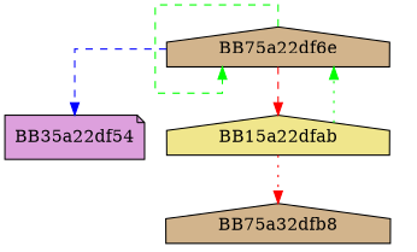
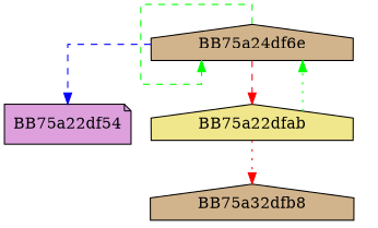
  digraph {
    fontname="DejaVu Serif"
    splines=ortho
    node [fillcolor=tan fontname="DejaVu Serif" shape=house style=filled]
    edge [color=green fontname="DejaVu Serif" style=dashed]
-   BB75a22df54 [fillcolor=plum shape=note label=BB35a22df54]
-   BB75a22df6e
-   BB75a22dfab [fillcolor=khaki label=BB15a22dfab]
+   BB75a22df54 [fillcolor=plum shape=note]
+   BB75a22df6e [label=BB75a24df6e]
+   BB75a22dfab [fillcolor=khaki]
    n4 [label=BB75a32dfb8]
    BB75a22df6e -> BB75a22df54 [color=blue]
    BB75a22df6e -> BB75a22df6e
    BB75a22df6e -> BB75a22dfab [color=red]
    BB75a22dfab -> BB75a22df6e [style=dotted]
    BB75a22dfab -> n4 [color=red style=dotted]
  }
